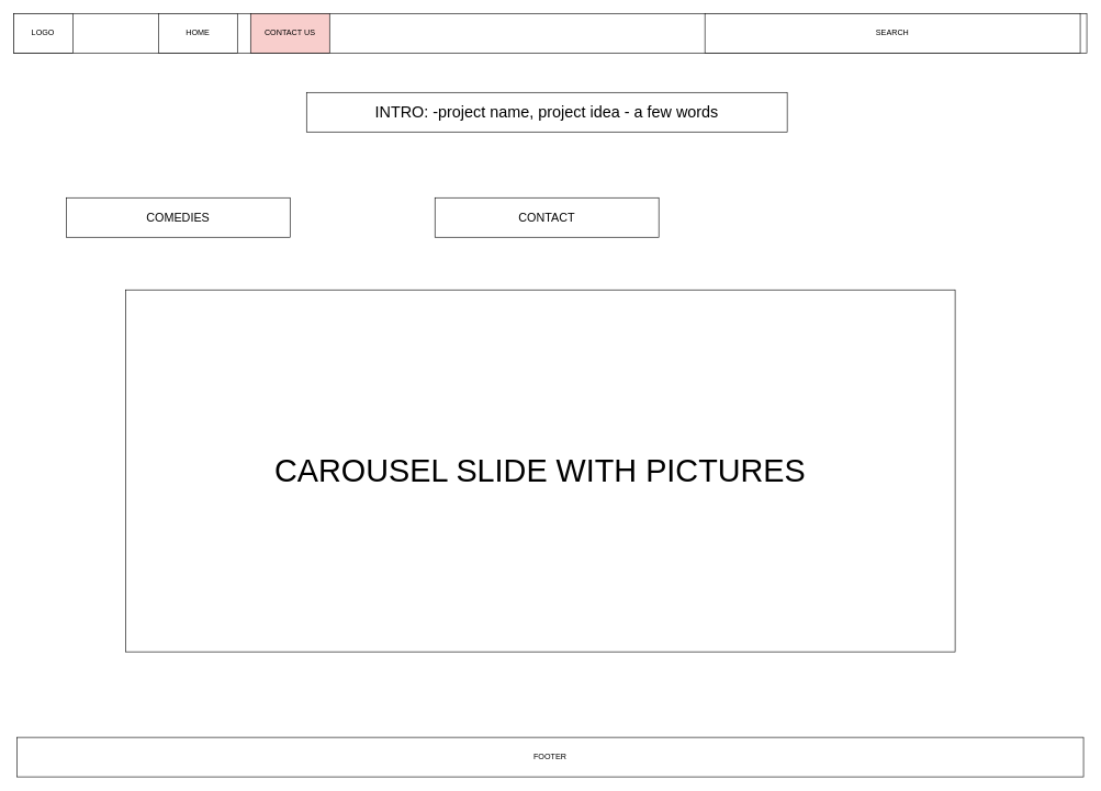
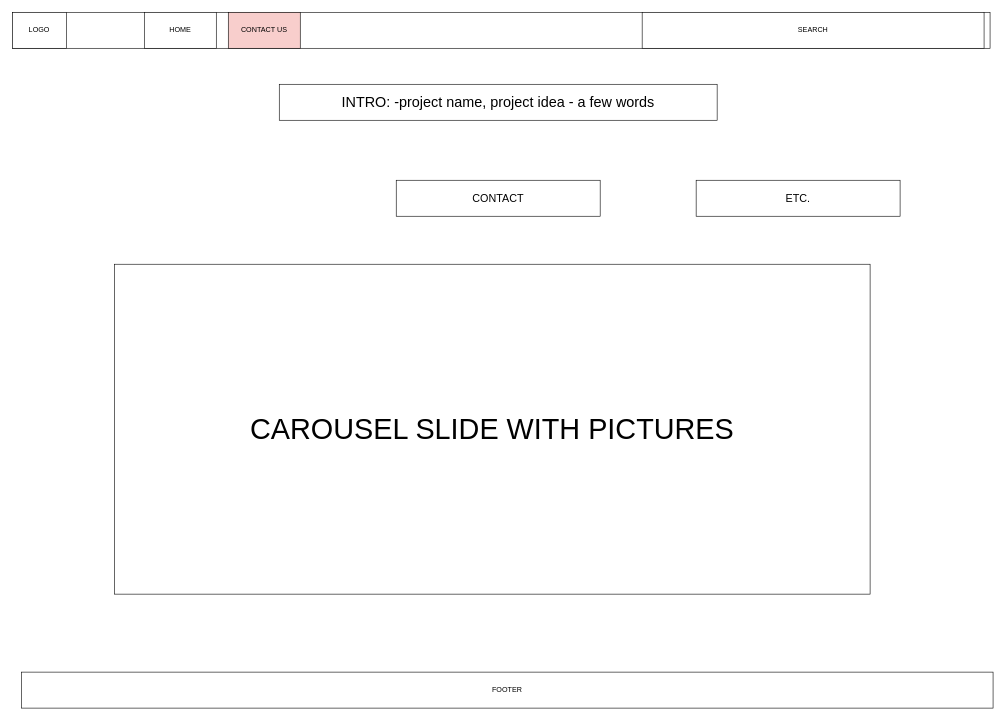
  <mxCell id="0" />
  <mxCell id="1" parent="0" />
  <mxCell id="2" value="" style="rounded=0;whiteSpace=wrap;html=1;" vertex="1" parent="1"><mxGeometry x="20" width="1630" height="60" as="geometry" y="20" /></mxCell>
  <mxCell id="3" value="HOME" style="rounded=0;whiteSpace=wrap;html=1;" vertex="1" parent="1"><mxGeometry x="240" width="120" height="60" as="geometry" y="20" /></mxCell>
  <mxCell id="4" value="CONTACT US" style="rounded=0;whiteSpace=wrap;html=1;fillColor=#f8cecc;" vertex="1" parent="1"><mxGeometry x="380" width="120" height="60" as="geometry" y="20" /></mxCell>
  <mxCell id="5" value="LOGO" style="rounded=0;whiteSpace=wrap;html=1;" vertex="1" parent="1"><mxGeometry x="20" width="90" height="60" as="geometry" y="20" /></mxCell>
  <mxCell id="6" value="SEARCH" style="rounded=0;whiteSpace=wrap;html=1;" vertex="1" parent="1"><mxGeometry x="1070" width="570" height="60" as="geometry" y="20" /></mxCell>
  <mxCell id="7" value="&lt;font style=&quot;font-size: 24px;&quot;&gt;INTRO: -project name, project idea - a few words&lt;/font&gt;" style="rounded=0;whiteSpace=wrap;html=1;" vertex="1" parent="1"><mxGeometry x="465" y="140" width="730" height="60" as="geometry" /></mxCell>
- <mxCell id="8" value="&lt;font style=&quot;font-size: 18px;&quot;&gt;COMEDIES&lt;/font&gt;" style="rounded=0;whiteSpace=wrap;html=1;" vertex="1" parent="1"><mxGeometry x="100" y="300" width="340" height="60" as="geometry" /></mxCell>
  <mxCell id="9" value="&lt;font style=&quot;font-size: 18px;&quot;&gt;CONTACT&lt;/font&gt;" style="rounded=0;whiteSpace=wrap;html=1;" vertex="1" parent="1"><mxGeometry x="660" y="300" width="340" height="60" as="geometry" /></mxCell>
- <mxCell id="11" value="FOOTER" style="rounded=0;whiteSpace=wrap;html=1;" vertex="1" parent="1"><mxGeometry x="25" y="1120" width="1620" height="60" as="geometry" /></mxCell>
+ <mxCell id="10" value="&lt;font style=&quot;font-size: 18px;&quot;&gt;ETC.&lt;/font&gt;" style="rounded=0;whiteSpace=wrap;html=1;" vertex="1" parent="1"><mxGeometry x="1160" y="300" width="340" height="60" as="geometry" /></mxCell>
+ <mxCell id="11" value="FOOTER" style="rounded=0;whiteSpace=wrap;html=1;" vertex="1" parent="1"><mxGeometry x="35" y="1120" width="1620" height="60" as="geometry" /></mxCell>
  <mxCell id="12" value="&lt;font style=&quot;font-size: 48px;&quot;&gt;CAROUSEL SLIDE WITH PICTURES&lt;/font&gt;" style="rounded=0;whiteSpace=wrap;html=1;" vertex="1" parent="1"><mxGeometry x="190" y="440" width="1260" height="550" as="geometry" /></mxCell>
